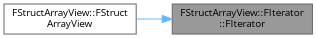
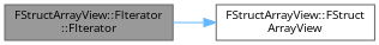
  digraph {
    rankdir=LR
    fontname="Open Sans"
    node [fontname="Open Sans" fontsize=10 shape=box style=filled]
    n1 [color=gray40 fillcolor=grey60 fontcolor=black height=0.2 label="FStructArrayView::FIterator\l::FIterator" width=0.4]
    n2 [color=grey40 fillcolor=white height=0.2 label="FStructArrayView::FStruct\lArrayView" width=0.4]
-   n2 -> n1 [color=steelblue1 fontname="Open Sans" fontsize=10 labelfontname=Helvetica labelfontsize=10 style=solid]
+   n1 -> n2 [color=steelblue1 fontname="Open Sans" fontsize=10 labelfontname=Helvetica labelfontsize=10 style=solid]
  }
